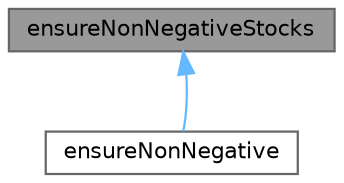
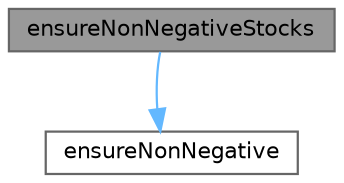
  digraph {
    rankdir=TB
    node [fontname=Helvetica fontsize=10 shape=box style=filled]
    n1 [color=gray40 fillcolor=grey60 fontcolor=black height=0.2 label=ensureNonNegativeStocks width=0.4]
    n2 [color=grey40 fillcolor=white height=0.2 label=ensureNonNegative width=0.4]
-   n2 -> n1 [color=steelblue1 fontname=Helvetica fontsize=10 labelfontname=Helvetica labelfontsize=10 style=solid]
+   n1 -> n2 [color=steelblue1 fontname=Helvetica fontsize=10 labelfontname=Helvetica labelfontsize=10 style=solid]
  }
